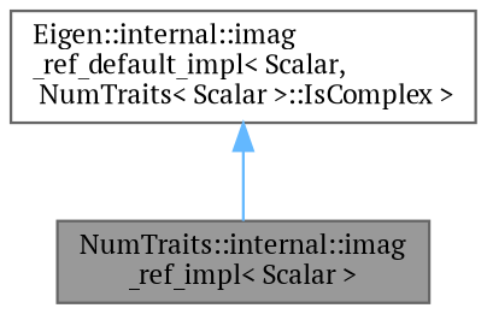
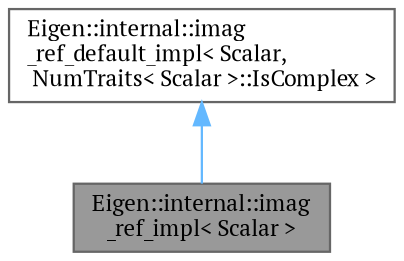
  digraph {
    fontname="PT Serif"
    node [color=gray40 fontname="PT Serif" fontsize=10 shape=box style=filled]
-   n1 [fillcolor=grey60 fontcolor=black height=0.2 label="NumTraits::internal::imag\l_ref_impl\< Scalar \>" width=0.4]
+   n1 [fillcolor=grey60 fontcolor=black height=0.2 label="Eigen::internal::imag\l_ref_impl\< Scalar \>" width=0.4]
    n2 [fillcolor=white height=0.2 label="Eigen::internal::imag\l_ref_default_impl\< Scalar,\l NumTraits\< Scalar \>::IsComplex \>" width=0.4]
    n2 -> n1 [color=steelblue1 dir=back fontname="PT Serif" fontsize=10 labelfontname=Helvetica labelfontsize=10 style=solid]
  }
